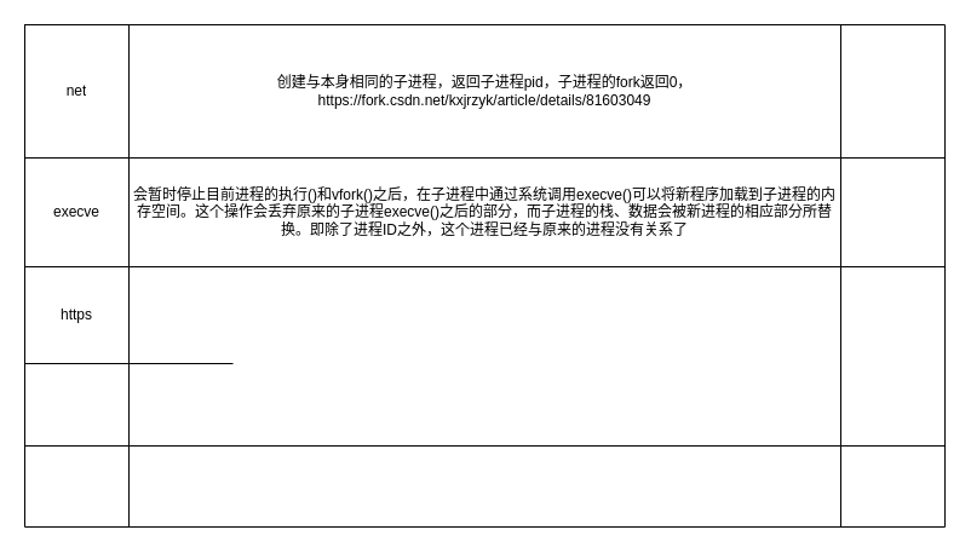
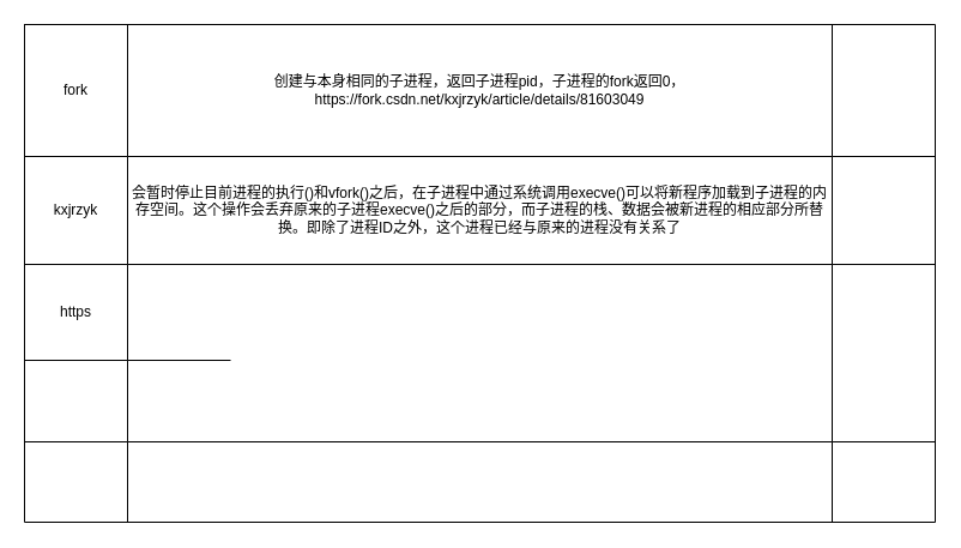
  <mxCell id="0" />
  <mxCell id="1" parent="0" />
  <mxCell id="2" value="" style="shape=table;startSize=0;container=1;collapsible=0;childLayout=tableLayout;" parent="1" vertex="1"><mxGeometry x="20" y="20" width="760" height="415" as="geometry" /></mxCell>
  <mxCell id="3" style="shape=partialRectangle;collapsible=0;dropTarget=0;pointerEvents=0;fillColor=none;top=0;left=0;bottom=0;right=0;points=[[0,0.5],[1,0.5]];portConstraint=eastwest;" parent="2" vertex="1"><mxGeometry width="760" height="110" as="geometry" /></mxCell>
- <mxCell id="4" value="net" style="shape=partialRectangle;html=1;whiteSpace=wrap;connectable=0;overflow=hidden;fillColor=none;top=0;left=0;bottom=0;right=0;pointerEvents=1;" parent="3" vertex="1"><mxGeometry width="86" height="110" as="geometry"><mxRectangle width="86" height="110" as="alternateBounds" /></mxGeometry></mxCell>
+ <mxCell id="4" value="fork" style="shape=partialRectangle;html=1;whiteSpace=wrap;connectable=0;overflow=hidden;fillColor=none;top=0;left=0;bottom=0;right=0;pointerEvents=1;" parent="3" vertex="1"><mxGeometry width="86" height="110" as="geometry"><mxRectangle width="86" height="110" as="alternateBounds" /></mxGeometry></mxCell>
  <mxCell id="5" value="创建与本身相同的子进程，返回子进程pid，子进程的fork返回0，https://fork.csdn.net/kxjrzyk/article/details/81603049" style="shape=partialRectangle;html=1;whiteSpace=wrap;connectable=0;overflow=hidden;fillColor=none;top=0;left=0;bottom=0;right=0;pointerEvents=1;" parent="3" vertex="1"><mxGeometry x="86" width="588" height="110" as="geometry"><mxRectangle width="588" height="110" as="alternateBounds" /></mxGeometry></mxCell>
  <mxCell id="6" style="shape=partialRectangle;html=1;whiteSpace=wrap;connectable=0;overflow=hidden;fillColor=none;top=0;left=0;bottom=0;right=0;pointerEvents=1;" parent="3" vertex="1"><mxGeometry x="674" width="86" height="110" as="geometry"><mxRectangle width="86" height="110" as="alternateBounds" /></mxGeometry></mxCell>
  <mxCell id="7" style="shape=partialRectangle;collapsible=0;dropTarget=0;pointerEvents=0;fillColor=none;top=0;left=0;bottom=0;right=0;points=[[0,0.5],[1,0.5]];portConstraint=eastwest;" parent="2" vertex="1"><mxGeometry y="110" width="760" height="90" as="geometry" /></mxCell>
- <mxCell id="8" value="execve" style="shape=partialRectangle;html=1;whiteSpace=wrap;connectable=0;overflow=hidden;fillColor=none;top=0;left=0;bottom=0;right=0;pointerEvents=1;" parent="7" vertex="1"><mxGeometry width="86" height="90" as="geometry"><mxRectangle width="86" height="90" as="alternateBounds" /></mxGeometry></mxCell>
+ <mxCell id="8" value="kxjrzyk" style="shape=partialRectangle;html=1;whiteSpace=wrap;connectable=0;overflow=hidden;fillColor=none;top=0;left=0;bottom=0;right=0;pointerEvents=1;" parent="7" vertex="1"><mxGeometry width="86" height="90" as="geometry"><mxRectangle width="86" height="90" as="alternateBounds" /></mxGeometry></mxCell>
  <mxCell id="9" value="&lt;div&gt;会暂时停止目前进程的执行()和vfork()之后，在子进程中通过系统调用execve()可以将新程序加载到子进程的内存空间。这个操作会丢弃原来的子进程execve()之后的部分，而子进程的栈、数据会被新进程的相应部分所替换。即除了进程ID之外，这个进程已经与原来的进程没有关系了&lt;/div&gt;" style="shape=partialRectangle;html=1;whiteSpace=wrap;connectable=0;overflow=hidden;fillColor=none;top=0;left=0;bottom=0;right=0;pointerEvents=1;" parent="7" vertex="1"><mxGeometry x="86" width="588" height="90" as="geometry"><mxRectangle width="588" height="90" as="alternateBounds" /></mxGeometry></mxCell>
  <mxCell id="10" style="shape=partialRectangle;html=1;whiteSpace=wrap;connectable=0;overflow=hidden;fillColor=none;top=0;left=0;bottom=0;right=0;pointerEvents=1;" parent="7" vertex="1"><mxGeometry x="674" width="86" height="90" as="geometry"><mxRectangle width="86" height="90" as="alternateBounds" /></mxGeometry></mxCell>
  <mxCell id="11" style="shape=partialRectangle;collapsible=0;dropTarget=0;pointerEvents=0;fillColor=none;top=0;left=0;bottom=0;right=0;points=[[0,0.5],[1,0.5]];portConstraint=eastwest;" parent="2" vertex="1"><mxGeometry y="200" width="760" height="80" as="geometry" /></mxCell>
  <mxCell id="12" value="https" style="shape=partialRectangle;html=1;whiteSpace=wrap;connectable=0;overflow=hidden;fillColor=none;top=0;left=0;bottom=0;right=0;pointerEvents=1;" parent="11" vertex="1"><mxGeometry width="86" height="80" as="geometry"><mxRectangle width="86" height="80" as="alternateBounds" /></mxGeometry></mxCell>
  <mxCell id="13" style="shape=partialRectangle;html=1;whiteSpace=wrap;connectable=0;overflow=hidden;fillColor=none;top=0;left=0;bottom=0;right=0;pointerEvents=1;" parent="11" vertex="1"><mxGeometry x="674" width="86" height="80" as="geometry"><mxRectangle width="86" height="80" as="alternateBounds" /></mxGeometry></mxCell>
  <mxCell id="14" value="" style="shape=partialRectangle;collapsible=0;dropTarget=0;pointerEvents=0;fillColor=none;top=0;left=0;bottom=0;right=0;points=[[0,0.5],[1,0.5]];portConstraint=eastwest;" parent="2" vertex="1"><mxGeometry y="280" width="760" height="68" as="geometry" /></mxCell>
  <mxCell id="15" style="shape=partialRectangle;html=1;whiteSpace=wrap;connectable=0;overflow=hidden;fillColor=none;top=0;left=0;bottom=0;right=0;pointerEvents=1;" parent="14" vertex="1"><mxGeometry width="86" height="68" as="geometry"><mxRectangle width="86" height="68" as="alternateBounds" /></mxGeometry></mxCell>
  <mxCell id="16" value="" style="shape=partialRectangle;html=1;whiteSpace=wrap;connectable=0;overflow=hidden;fillColor=none;top=0;left=0;bottom=0;right=0;pointerEvents=1;" parent="14" vertex="1"><mxGeometry x="86" width="588" height="68" as="geometry"><mxRectangle width="588" height="68" as="alternateBounds" /></mxGeometry></mxCell>
  <mxCell id="17" style="shape=partialRectangle;html=1;whiteSpace=wrap;connectable=0;overflow=hidden;fillColor=none;top=0;left=0;bottom=0;right=0;pointerEvents=1;" parent="14" vertex="1"><mxGeometry x="674" width="86" height="68" as="geometry"><mxRectangle width="86" height="68" as="alternateBounds" /></mxGeometry></mxCell>
  <mxCell id="18" style="shape=partialRectangle;collapsible=0;dropTarget=0;pointerEvents=0;fillColor=none;top=0;left=0;bottom=0;right=0;points=[[0,0.5],[1,0.5]];portConstraint=eastwest;" parent="2" vertex="1"><mxGeometry y="348" width="760" height="67" as="geometry" /></mxCell>
  <mxCell id="19" style="shape=partialRectangle;html=1;whiteSpace=wrap;connectable=0;overflow=hidden;fillColor=none;top=0;left=0;bottom=0;right=0;pointerEvents=1;" parent="18" vertex="1"><mxGeometry width="86" height="67" as="geometry"><mxRectangle width="86" height="67" as="alternateBounds" /></mxGeometry></mxCell>
  <mxCell id="20" style="shape=partialRectangle;html=1;whiteSpace=wrap;connectable=0;overflow=hidden;fillColor=none;top=0;left=0;bottom=0;right=0;pointerEvents=1;" parent="18" vertex="1"><mxGeometry x="86" width="588" height="67" as="geometry"><mxRectangle width="588" height="67" as="alternateBounds" /></mxGeometry></mxCell>
  <mxCell id="21" style="shape=partialRectangle;html=1;whiteSpace=wrap;connectable=0;overflow=hidden;fillColor=none;top=0;left=0;bottom=0;right=0;pointerEvents=1;" parent="18" vertex="1"><mxGeometry x="674" width="86" height="67" as="geometry"><mxRectangle width="86" height="67" as="alternateBounds" /></mxGeometry></mxCell>
